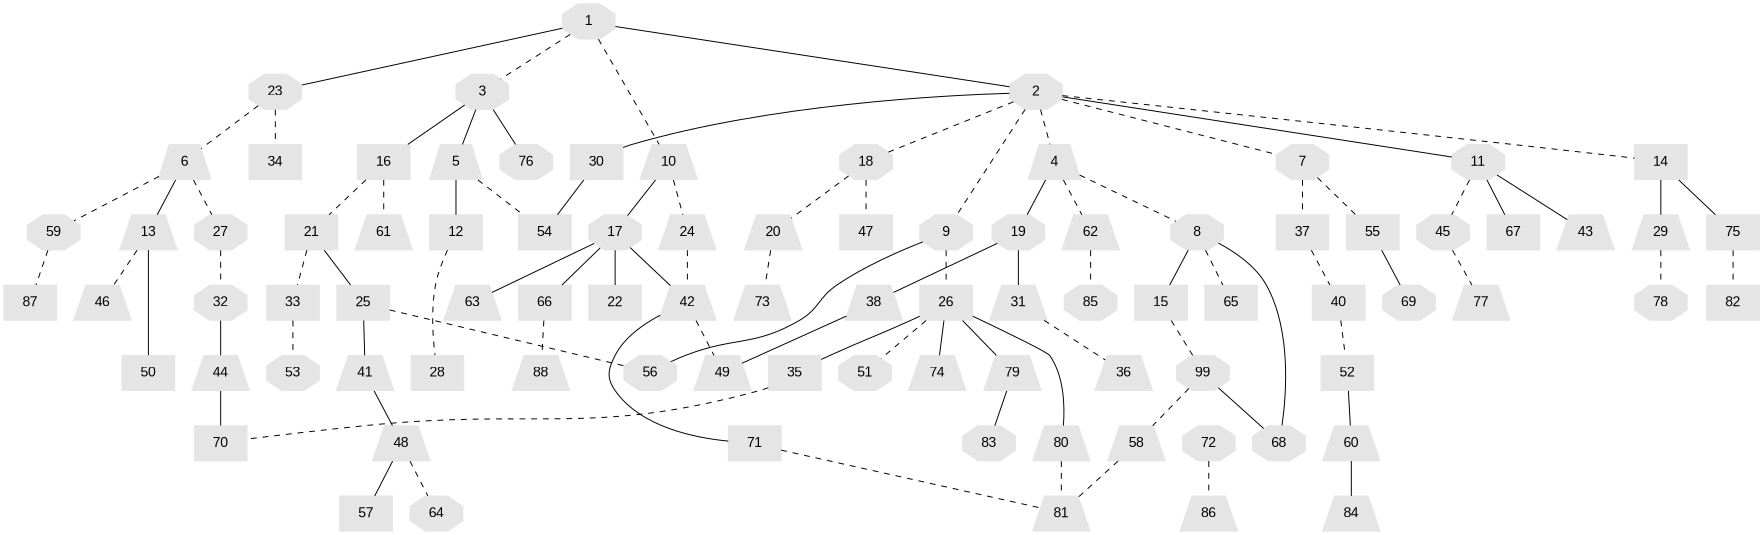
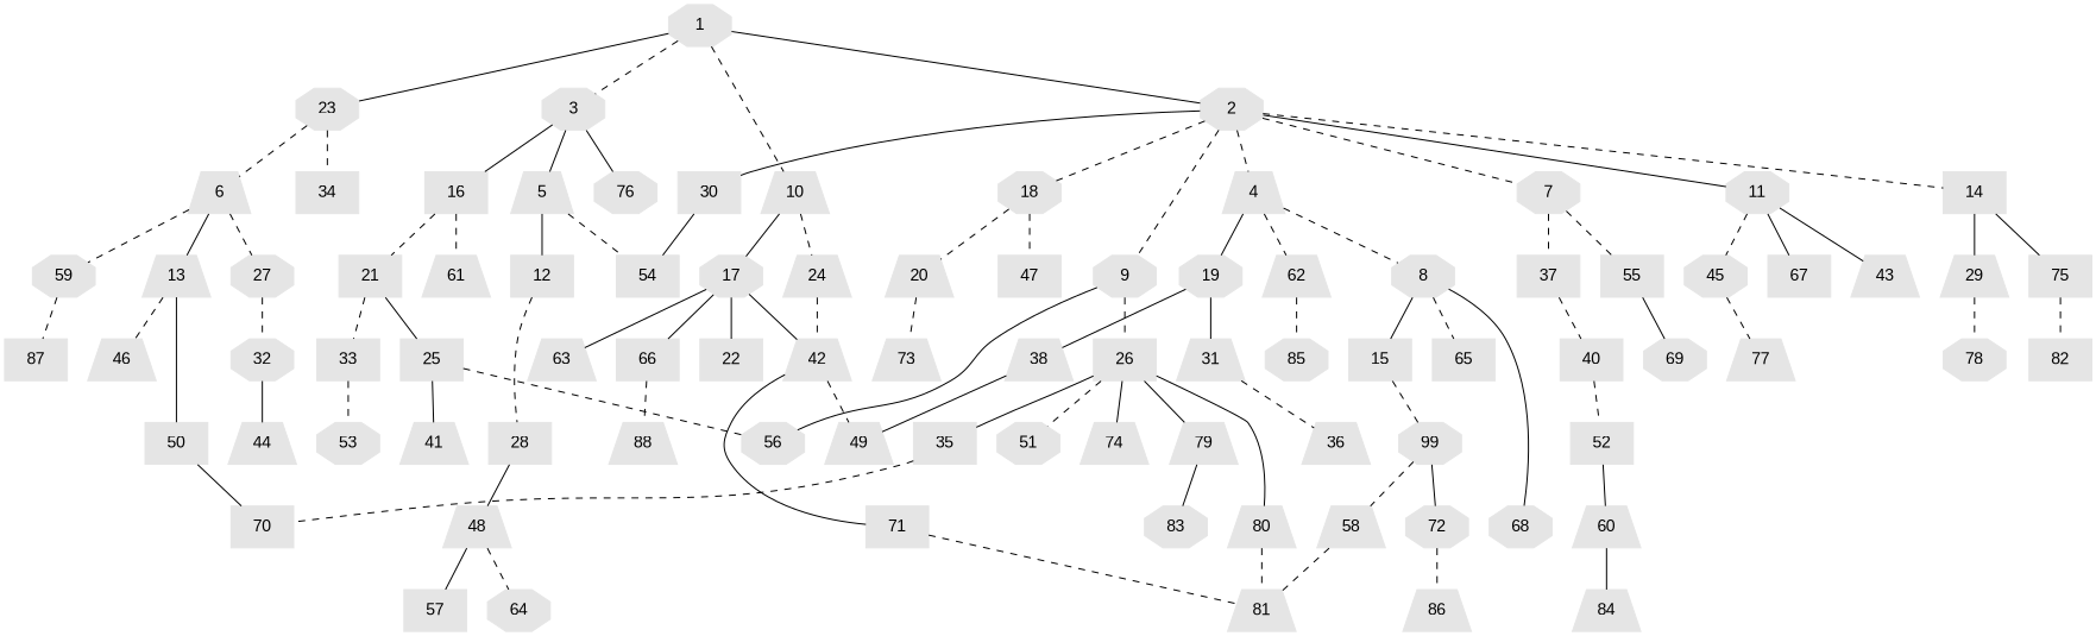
  graph {
    fontname="Liberation Sans"
    node [color=gray90 fontname="Liberation Sans" shape=trapezium style=filled]
    edge [fontname="Liberation Sans" style=dashed]
    1 [shape=octagon]
    2 [shape=octagon]
    3 [shape=octagon]
    10
    23 [shape=octagon]
    4
    7 [shape=octagon]
    9 [shape=octagon]
    11 [shape=octagon]
    14 [shape=box]
    18 [shape=octagon]
    30 [shape=box]
    5
    16 [shape=box]
    76 [shape=octagon]
    6
    13
    27 [shape=octagon]
    59 [shape=octagon]
    17 [shape=octagon]
    24
    34 [shape=box]
    8 [shape=octagon]
    19 [shape=octagon]
    62
    37 [shape=box]
    55 [shape=box]
    26 [shape=box]
    56 [shape=octagon]
    43
    45 [shape=octagon]
    67 [shape=box]
    29
    75 [shape=box]
    20
    47 [shape=box]
    54 [shape=box]
    12 [shape=box]
    21 [shape=box]
    61
    15 [shape=box]
    65 [shape=box]
    68 [shape=octagon]
    31
    38
    85 [shape=octagon]
    28 [shape=box]
    46
    50 [shape=box]
    32 [shape=octagon]
    87 [shape=box]
    40 [shape=box]
    69 [shape=octagon]
    n54 [label=99 shape=octagon]
    35 [shape=box]
    51 [shape=octagon]
    74
    79
    80
    22 [shape=box]
    42
    63
    66 [shape=box]
    77
    78 [shape=octagon]
    82 [shape=box]
    58
    72 [shape=octagon]
    25 [shape=box]
    33 [shape=box]
    49
    71 [shape=box]
    88
    73
    36
    41
    53 [shape=octagon]
    48
    70 [shape=box]
    83 [shape=octagon]
    81
    44
    52 [shape=box]
    86
    60
    57 [shape=box]
    64 [shape=octagon]
    84
    1 -- 2 [style=solid]
    1 -- 3
    1 -- 10
    1 -- 23 [style=solid]
    2 -- 4
    2 -- 7
    2 -- 9
    2 -- 11 [style=solid]
    2 -- 14
    2 -- 18
    2 -- 30 [style=solid]
    3 -- 5 [style=solid]
    3 -- 16 [style=solid]
    3 -- 76 [style=solid]
    10 -- 17 [style=solid]
    10 -- 24
    23 -- 6
    23 -- 34
    4 -- 8
    4 -- 19 [style=solid]
    4 -- 62
    7 -- 37
    7 -- 55
    9 -- 26
    9 -- 56 [style=solid]
    11 -- 43 [style=solid]
    11 -- 45
    11 -- 67 [style=solid]
    14 -- 29 [style=solid]
    14 -- 75 [style=solid]
    18 -- 20
    18 -- 47
    30 -- 54 [style=solid]
    5 -- 54
    5 -- 12 [style=solid]
    16 -- 21
    16 -- 61
    6 -- 13 [style=solid]
    6 -- 27
    6 -- 59
    13 -- 46
    13 -- 50 [style=solid]
    27 -- 32
    59 -- 87
    17 -- 22 [style=solid]
    17 -- 42 [style=solid]
    17 -- 63 [style=solid]
    17 -- 66 [style=solid]
    24 -- 42
    8 -- 15 [style=solid]
    8 -- 65
    8 -- 68 [style=solid]
    19 -- 31 [style=solid]
    19 -- 38 [style=solid]
    62 -- 85
    37 -- 40
    55 -- 69 [style=solid]
    26 -- 35 [style=solid]
    26 -- 51
    26 -- 74 [style=solid]
    26 -- 79 [style=solid]
    26 -- 80 [style=solid]
    45 -- 77
    29 -- 78
    75 -- 82
    20 -- 73
    12 -- 28
    21 -- 25 [style=solid]
    21 -- 33
    15 -- n54
    31 -- 36
    38 -- 49 [style=solid]
    32 -- 44 [style=solid]
    40 -- 52
    n54 -- 58
-   n54 -- 68 [style=solid]
+   n54 -- 72 [style=solid]
    35 -- 70
    79 -- 83 [style=solid]
    80 -- 81
    42 -- 49
    42 -- 71 [style=solid]
    66 -- 88
    58 -- 81
    72 -- 86
    25 -- 56
    25 -- 41 [style=solid]
    33 -- 53
    71 -- 81
-   41 -- 48 [style=solid]
+   28 -- 48 [style=solid]
    48 -- 57 [style=solid]
    48 -- 64
-   44 -- 70 [style=solid]
+   50 -- 70 [style=solid]
    52 -- 60 [style=solid]
    60 -- 84 [style=solid]
  }
